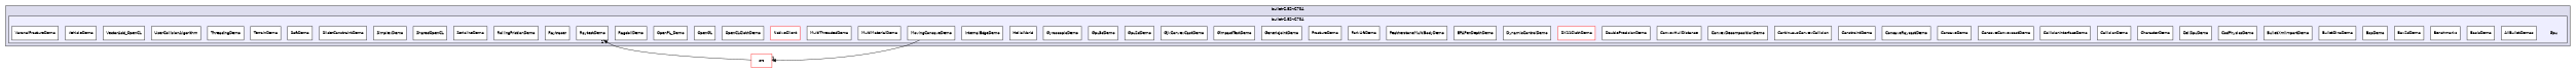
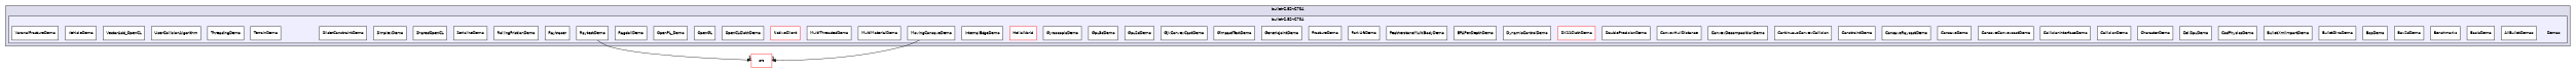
  digraph {
    compound=true
    node [fontname=Helvetica fontsize=10 shape=box color=black fillcolor=white style=filled]
    edge [headlabel=1 labeldistance=1.5 labelfontname=Helvetica labelfontsize=10]
-   n1 [label=Gpu shape=plaintext color="" fillcolor="" style=""]
+   n1 [label=Demos shape=plaintext color="" fillcolor="" style=""]
    n2 [label=AllBulletDemos]
    n3 [label=BasicDemo]
    n4 [label=Benchmarks]
    n5 [label=Box2dDemo]
    n6 [label=BspDemo]
    n7 [label=BulletDinoDemo]
    n8 [label=BulletXmlImportDemo]
    n9 [label=CcdPhysicsDemo]
    n10 [label=CellSpuDemo]
    n11 [label=CharacterDemo]
    n12 [label=CollisionDemo]
    n13 [label=CollisionInterfaceDemo]
    n14 [label=ConcaveConvexcastDemo]
    n15 [label=ConcaveDemo]
    n16 [label=ConcaveRaycastDemo]
    n17 [label=ConstraintDemo]
    n18 [label=ContinuousConvexCollision]
    n19 [label=ConvexDecompositionDemo]
    n20 [label=ConvexHullDistance]
    n21 [label=DoublePrecisionDemo]
    n22 [color=red label=DX11ClothDemo]
    n23 [label=DynamicControlDemo]
    n24 [label=EPAPenDepthDemo]
    n25 [label=FeatherstoneMultiBodyDemo]
    n26 [label=ForkLiftDemo]
    n27 [label=FractureDemo]
    n28 [label=GenericJointDemo]
    n29 [label=GimpactTestDemo]
    n30 [label=GjkConvexCastDemo]
    n31 [label=Gpu2dDemo]
    n32 [label=Gpu3dDemo]
    n33 [label=GyroscopicDemo]
-   n34 [label=HelloWorld]
+   n34 [color=red label=HelloWorld]
    n35 [label=InternalEdgeDemo]
    n36 [label=MovingConcaveDemo]
    n37 [label=MultiMaterialDemo]
    n38 [label=MultiThreadedDemo]
    n39 [color=red label=NativeClient]
    n40 [label=OpenCLClothDemo]
    n41 [label=OpenGL]
    n42 [label=OpenPL_Demo]
    n43 [label=RagdollDemo]
    n44 [label=RaytestDemo]
    n45 [label=Raytracer]
    n46 [label=RollingFrictionDemo]
    n47 [label=SerializeDemo]
    n48 [label=SharedOpenCL]
    n49 [label=SimplexDemo]
    n50 [label=SliderConstraintDemo]
-   n51 [label=SoftDemo]
    n52 [label=TerrainDemo]
    n53 [label=ThreadingDemo]
    n54 [label=UserCollisionAlgorithm]
    n55 [label=VectorAdd_OpenCL]
    n56 [label=VehicleDemo]
    n57 [label=VoronoiFractureDemo]
    n58 [color=red label=src]
    subgraph cluster_1 {
      bgcolor="#ddddee"
      fontname=Helvetica
      fontsize=10
      label="bullet-2.82-r2704"
      pencolor=black
      subgraph cluster_2 {
        bgcolor="#eeeeff"
        fontname=Helvetica
        fontsize=10
        pencolor=black
        n1
        n2
        n3
        n4
        n5
        n6
        n7
        n8
        n9
        n10
        n11
        n12
        n13
        n14
        n15
        n16
        n17
        n18
        n19
        n20
        n21
        n22
        n23
        n24
        n25
        n26
        n27
        n28
        n29
        n30
        n31
        n32
        n33
        n34
        n35
        n36
        n37
        n38
        n39
        n40
        n41
        n42
        n43
        n44
        n45
        n46
        n47
        n48
        n49
        n50
-       n51
        n52
        n53
        n54
        n55
        n56
        n57
      }
    }
    n36 -> n58
-   n58 -> n44
+   n44 -> n58
  }
